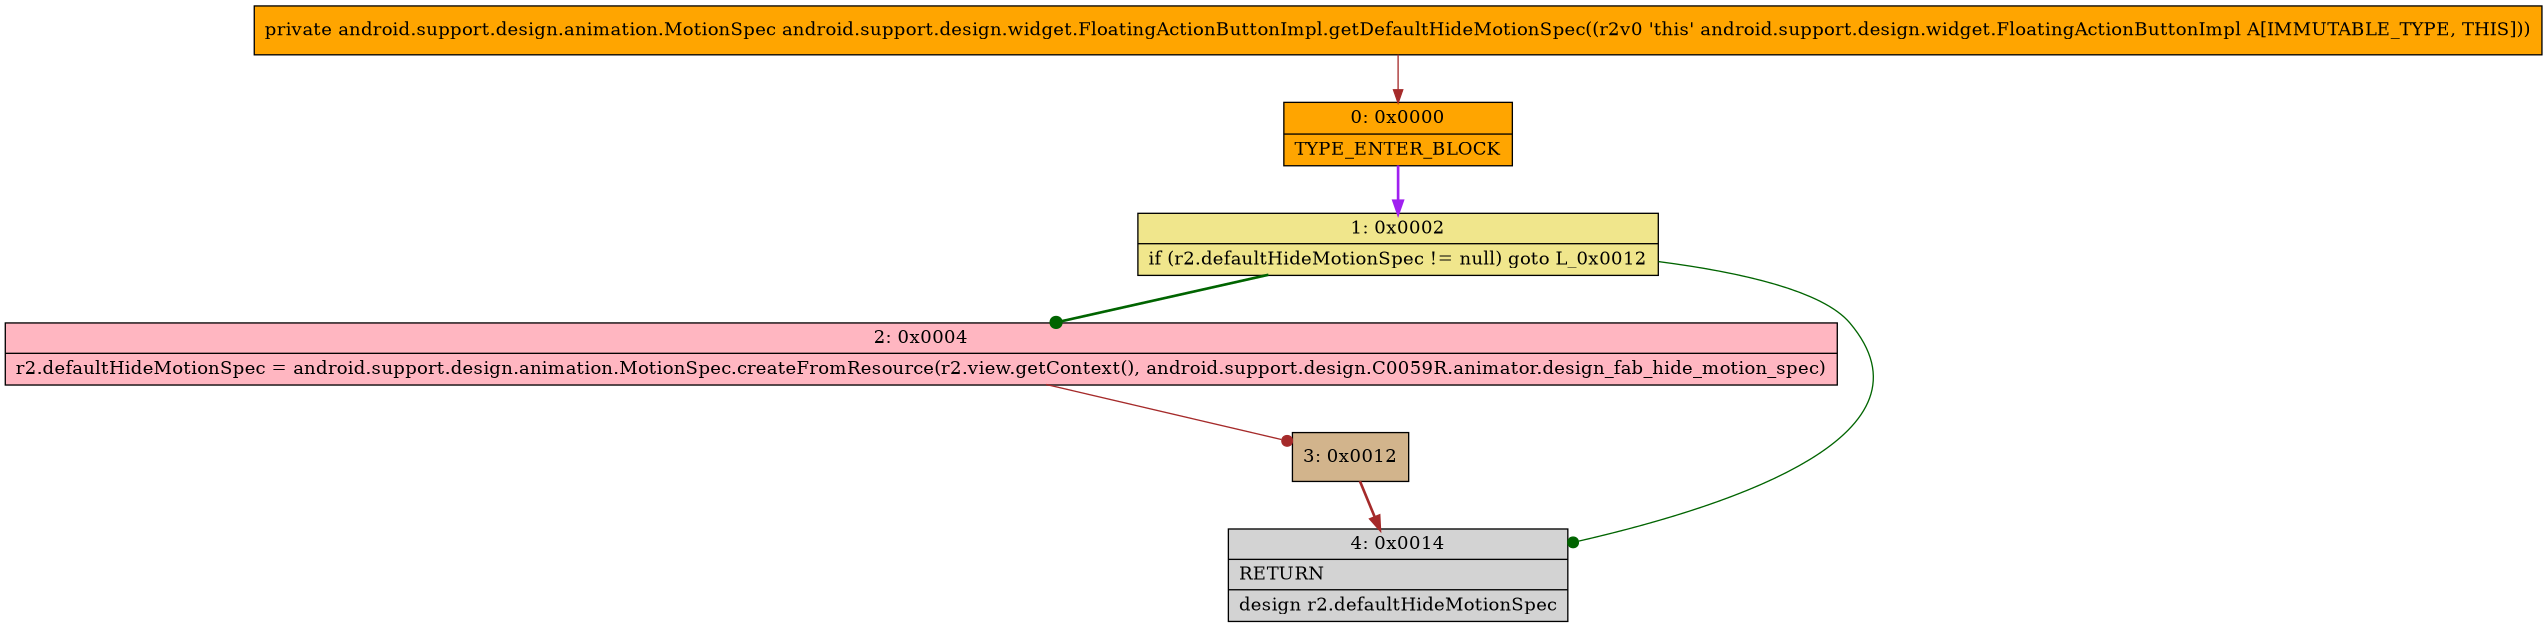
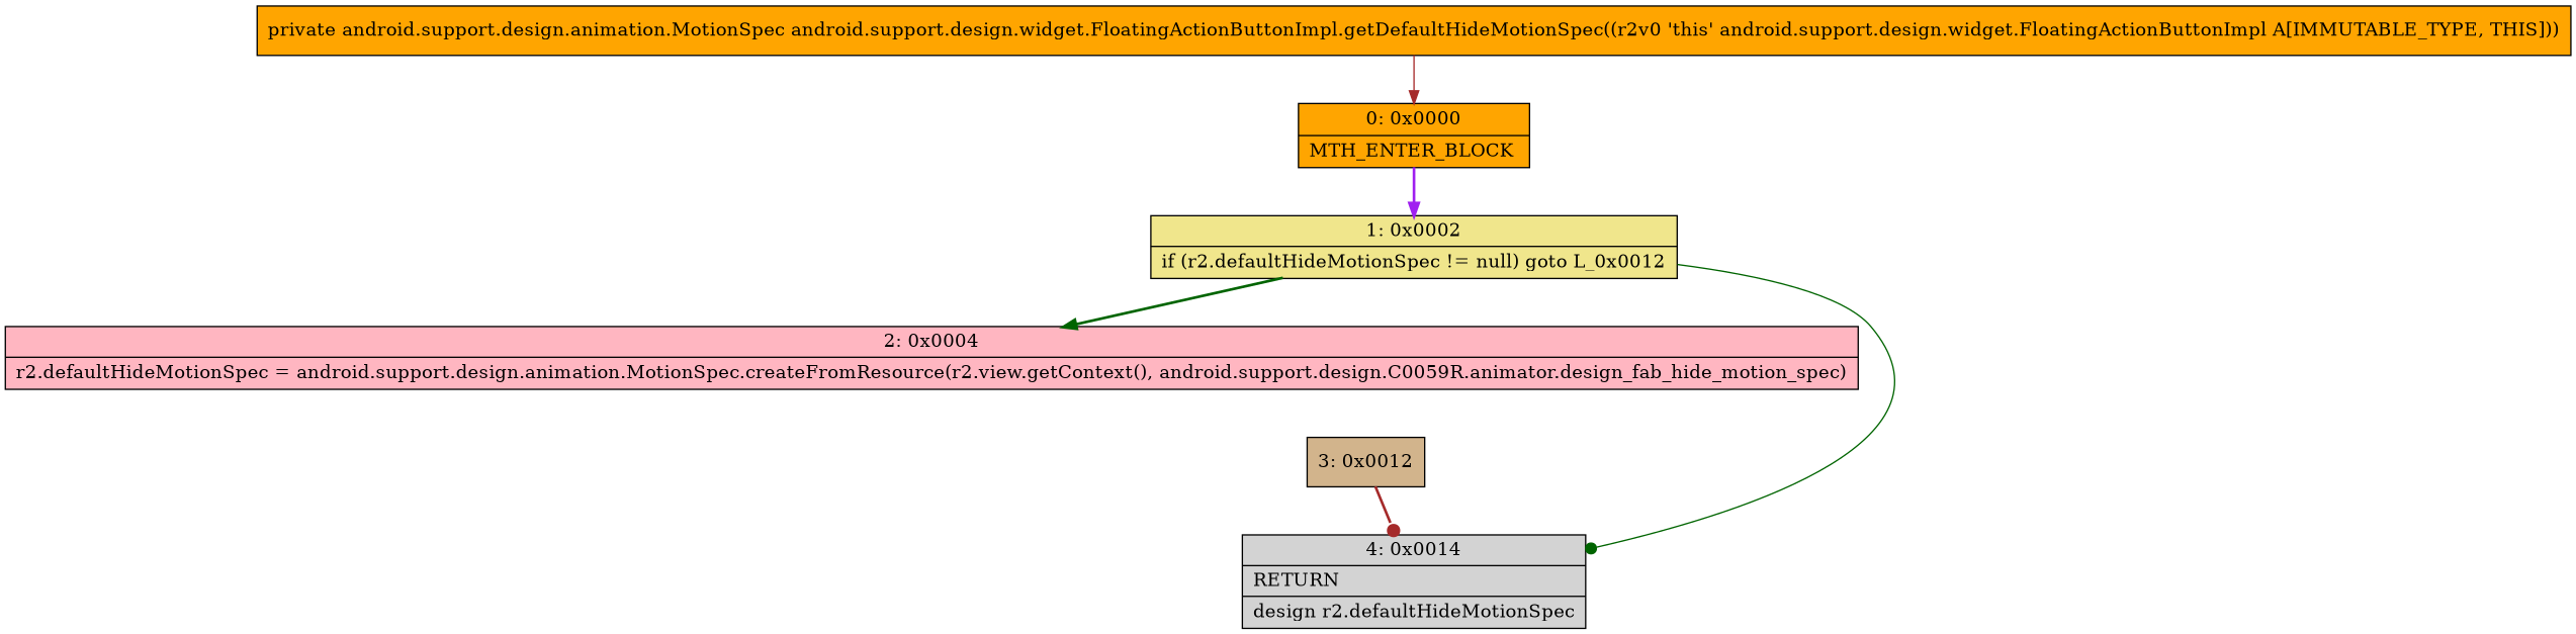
  digraph {
    node [fillcolor=orange shape=record style=filled]
    edge [arrowhead=normal color=brown style=bold]
-   n1 [label="{0\:\ 0x0000|TYPE_ENTER_BLOCK\l}"]
+   n1 [label="{0\:\ 0x0000|MTH_ENTER_BLOCK\l}"]
    n2 [fillcolor=khaki label="{1\:\ 0x0002|if (r2.defaultHideMotionSpec != null) goto L_0x0012\l}"]
    n3 [fillcolor=lightpink label="{2\:\ 0x0004|r2.defaultHideMotionSpec = android.support.design.animation.MotionSpec.createFromResource(r2.view.getContext(), android.support.design.C0059R.animator.design_fab_hide_motion_spec)\l}"]
    n4 [fillcolor=lightgrey label="{4\:\ 0x0014|RETURN\l|design r2.defaultHideMotionSpec\l}"]
    n5 [fillcolor=tan label="{3\:\ 0x0012}"]
    n6 [label="{private android.support.design.animation.MotionSpec android.support.design.widget.FloatingActionButtonImpl.getDefaultHideMotionSpec((r2v0 'this' android.support.design.widget.FloatingActionButtonImpl A[IMMUTABLE_TYPE, THIS])) }"]
    n1 -> n2 [color=purple]
-   n2 -> n3 [arrowhead=dot color=darkgreen]
+   n2 -> n3 [color=darkgreen]
    n2 -> n4 [arrowhead=dot color=darkgreen style=solid]
-   n3 -> n5 [arrowhead=dot style=solid]
-   n5 -> n4
+   n5 -> n4 [arrowhead=dot]
    n6 -> n1 [style=solid]
  }
